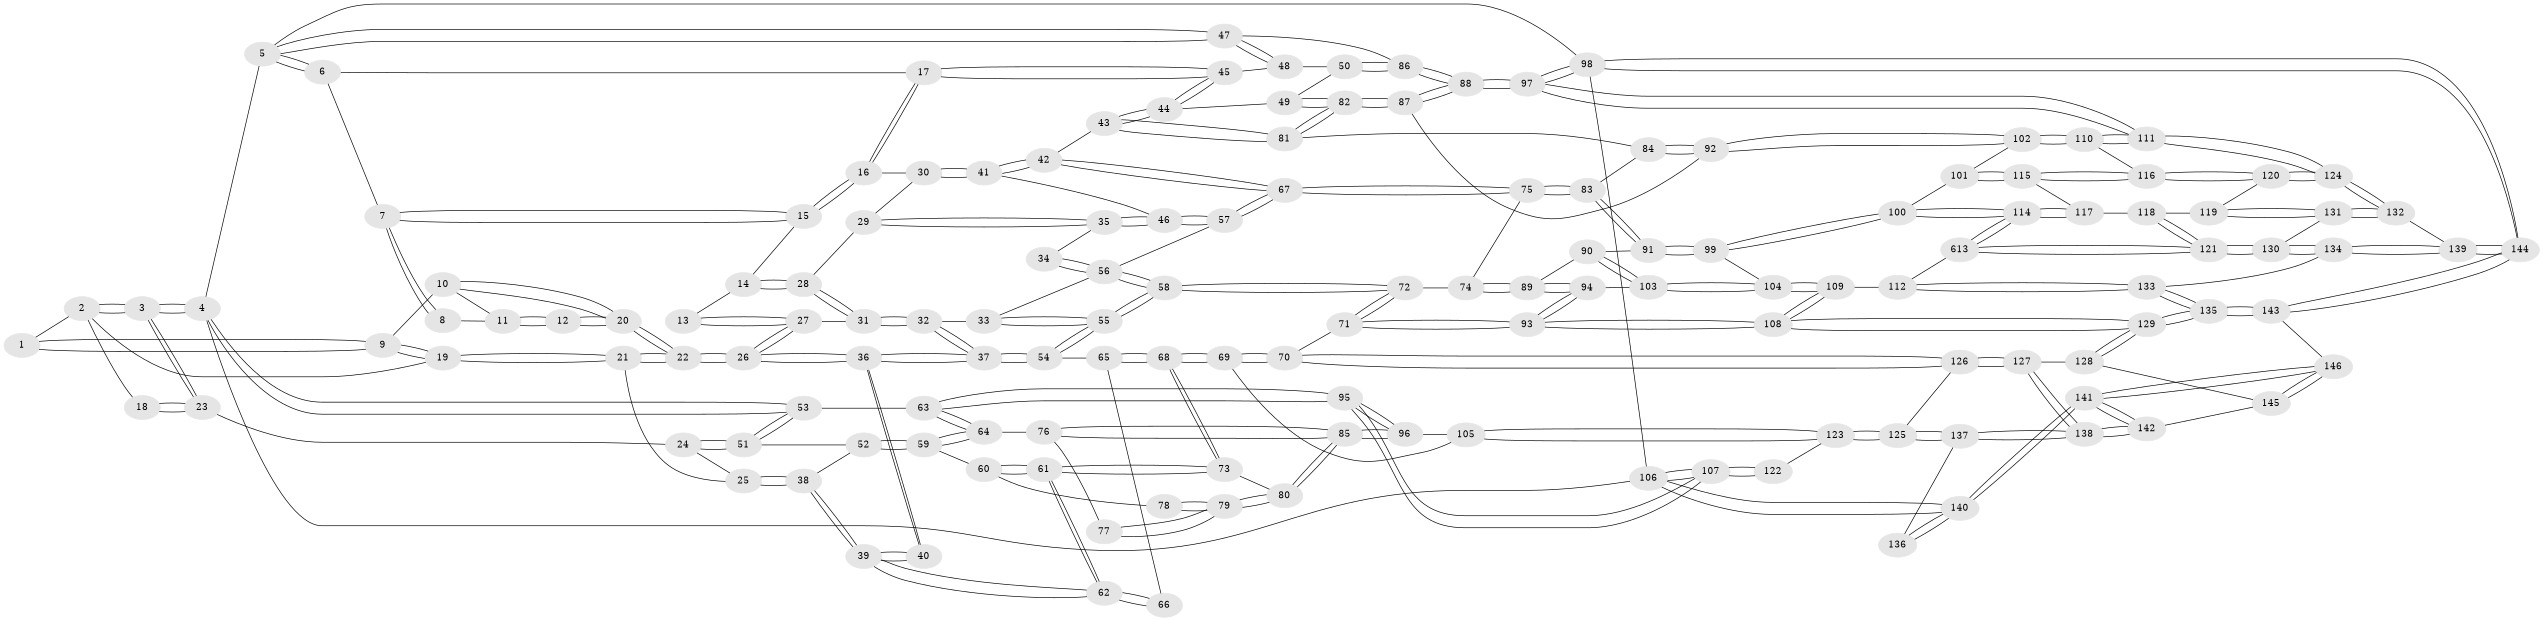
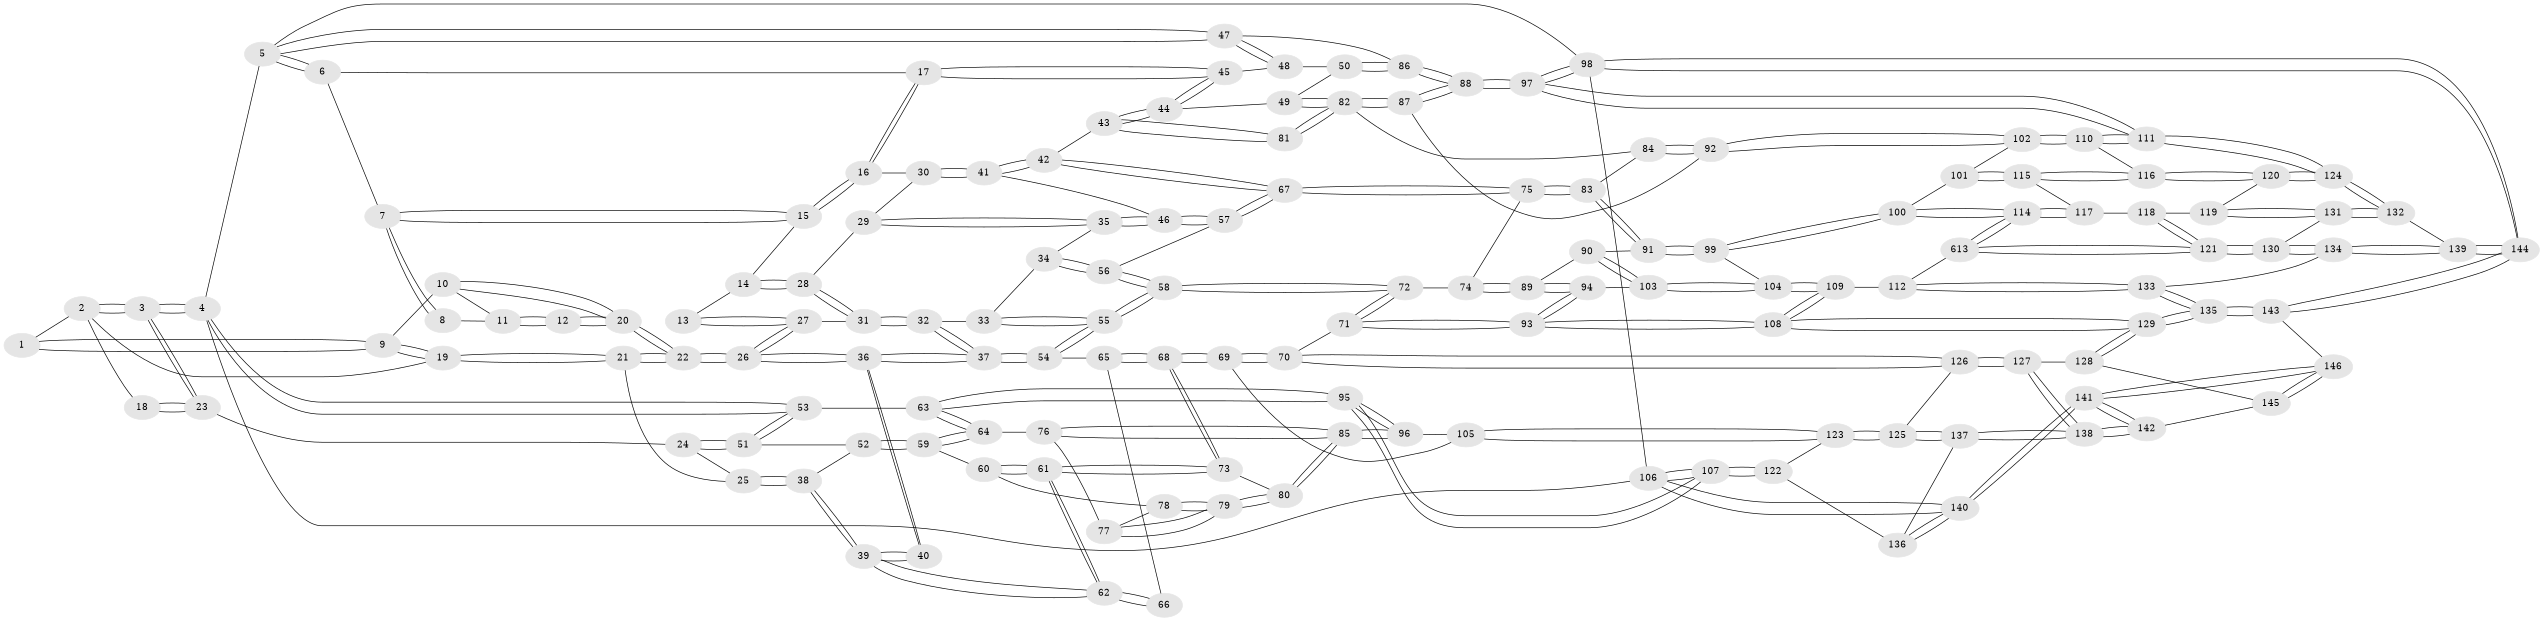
  graph {
    rankdir=LR
    node [color=gray90 style=filled]
    1
    2
    9
    3
    18
    19
    10
    4
    23
    5
    53
    106
    24
    6
    47
    98
    63
    107
    140
    7
    17
    48
    86
    144
    8
    15
    45
    11
    16
    12
    20
    21
    22
    13
    14
    27
    28
    31
    29
    30
    41
    25
    26
    38
    36
    51
    52
    39
    37
    40
    32
    35
    46
    42
    33
    34
    55
    54
    56
    58
    57
    65
    62
    59
    66
    43
    67
    44
    81
    75
    49
    82
    84
    50
    88
    87
    60
    64
    95
    68
    72
    74
    61
    78
    76
    73
    79
    80
    96
    77
    85
    69
    83
    70
    105
    71
    126
    123
    93
    127
    94
    108
    89
    90
    91
    92
    99
    102
    97
    111
    103
    104
    100
    110
    109
    129
    122
    124
    101
    114
    115
    117
    116
    112
    125
    141
    136
    135
    n129 [label=613]
    133
    120
    132
    121
    134
    130
    118
    119
    131
    137
    139
    138
    128
    145
    142
    146
    143
    1 -- 2
    1 -- 9
    1 -- 9
    2 -- 3
    2 -- 3
    2 -- 18
    2 -- 19
    9 -- 19
    9 -- 19
    9 -- 10
    3 -- 4
    3 -- 4
    3 -- 23
    3 -- 23
    18 -- 23
    18 -- 23
    19 -- 21
    19 -- 21
    10 -- 11
    10 -- 20
    10 -- 20
    4 -- 5
    4 -- 53
    4 -- 53
    4 -- 106
    23 -- 24
    5 -- 6
    5 -- 6
    5 -- 47
    5 -- 47
    5 -- 98
    53 -- 63
    106 -- 107
    106 -- 107
    106 -- 140
    106 -- 140
    24 -- 25
    24 -- 51
    24 -- 51
    6 -- 7
    6 -- 17
    47 -- 48
    47 -- 48
    47 -- 86
    98 -- 106
    98 -- 144
    98 -- 144
    63 -- 64
    63 -- 64
    63 -- 95
    63 -- 95
    107 -- 122
    107 -- 122
    140 -- 141
    140 -- 141
    7 -- 8
    7 -- 8
    7 -- 15
    7 -- 15
    17 -- 45
    17 -- 45
    48 -- 50
    86 -- 88
    86 -- 88
    8 -- 11
    15 -- 16
    15 -- 16
    45 -- 48
    11 -- 12
    11 -- 12
    16 -- 17
    16 -- 17
    16 -- 30
    12 -- 20
    12 -- 20
    20 -- 22
    20 -- 22
    21 -- 22
    21 -- 22
    21 -- 25
    22 -- 26
    22 -- 26
    13 -- 14
    13 -- 27
    13 -- 27
    14 -- 15
    14 -- 28
    14 -- 28
    27 -- 31
    28 -- 31
    28 -- 31
    28 -- 29
    31 -- 32
    31 -- 32
    29 -- 30
    29 -- 35
    29 -- 35
    30 -- 41
    30 -- 41
    41 -- 46
    41 -- 42
    41 -- 42
    25 -- 38
    25 -- 38
    26 -- 27
    26 -- 27
    26 -- 36
    26 -- 36
    38 -- 52
    38 -- 39
    38 -- 39
    36 -- 37
    36 -- 37
    36 -- 40
    36 -- 40
    51 -- 53
    51 -- 53
    51 -- 52
    52 -- 59
    52 -- 59
    39 -- 40
    39 -- 40
    39 -- 62
    39 -- 62
    37 -- 54
    37 -- 54
    32 -- 37
    32 -- 37
    32 -- 33
    35 -- 46
    35 -- 46
    46 -- 57
    46 -- 57
    42 -- 43
    42 -- 67
    42 -- 67
-   33 -- 56
+   33 -- 34
    33 -- 55
    33 -- 55
    34 -- 35
    34 -- 56
    34 -- 56
    55 -- 58
    55 -- 58
    54 -- 55
    54 -- 55
    54 -- 65
    56 -- 58
    56 -- 58
    56 -- 57
    58 -- 72
    58 -- 72
    57 -- 67
    57 -- 67
    65 -- 66
    65 -- 68
    65 -- 68
    62 -- 66
    62 -- 66
    59 -- 60
    59 -- 64
    59 -- 64
    43 -- 44
    43 -- 44
    43 -- 81
    43 -- 81
    67 -- 75
    67 -- 75
    44 -- 45
    44 -- 45
    44 -- 49
    81 -- 82
    81 -- 82
-   81 -- 84
+   82 -- 84
    75 -- 83
    75 -- 83
    49 -- 82
    49 -- 82
    49 -- 50
    82 -- 87
    82 -- 87
    84 -- 92
    84 -- 92
    50 -- 86
    50 -- 86
    88 -- 97
    88 -- 97
    87 -- 88
    87 -- 88
    87 -- 92
    60 -- 61
    60 -- 61
    60 -- 78
    64 -- 76
    95 -- 107
    95 -- 107
    95 -- 96
    95 -- 96
    68 -- 73
    68 -- 73
    68 -- 69
    68 -- 69
    72 -- 74
    74 -- 75
    74 -- 89
    74 -- 89
    61 -- 62
    61 -- 62
    61 -- 73
    61 -- 73
    78 -- 79
    78 -- 79
    76 -- 77
    76 -- 85
    76 -- 85
    73 -- 80
    79 -- 80
    79 -- 80
    80 -- 85
    80 -- 85
    96 -- 105
+   77 -- 78
    77 -- 79
    77 -- 79
    85 -- 96
    85 -- 96
    69 -- 70
    69 -- 70
    69 -- 105
    83 -- 84
    83 -- 91
    83 -- 91
    70 -- 71
    70 -- 126
    70 -- 126
    105 -- 123
    105 -- 123
    71 -- 72
    71 -- 72
    71 -- 93
    71 -- 93
    126 -- 127
    126 -- 127
    123 -- 125
    123 -- 125
    93 -- 94
    93 -- 94
    93 -- 108
    93 -- 108
    127 -- 138
    127 -- 138
    127 -- 128
    94 -- 103
    108 -- 109
    108 -- 109
    108 -- 129
    108 -- 129
    89 -- 94
    89 -- 94
    89 -- 90
    90 -- 91
    90 -- 103
    90 -- 103
    91 -- 99
    91 -- 99
    92 -- 102
    92 -- 102
    99 -- 104
    99 -- 100
    99 -- 100
    102 -- 110
    102 -- 110
    97 -- 98
    97 -- 98
    97 -- 111
    97 -- 111
    111 -- 124
    111 -- 124
    103 -- 104
    103 -- 104
    104 -- 109
    104 -- 109
    100 -- 101
    100 -- 114
    100 -- 114
    110 -- 111
    110 -- 111
    110 -- 116
    109 -- 112
    129 -- 135
    129 -- 135
    122 -- 123
+   122 -- 136
    124 -- 132
    124 -- 132
    101 -- 102
    101 -- 115
    101 -- 115
    114 -- 117
    114 -- 117
    115 -- 117
    115 -- 116
    115 -- 116
    117 -- 118
    116 -- 120
    116 -- 120
    112 -- n129
    112 -- 133
    112 -- 133
    125 -- 126
    125 -- 137
    125 -- 137
    141 -- 142
    141 -- 142
    141 -- 146
    141 -- 146
    136 -- 140
    136 -- 140
    136 -- 137
    135 -- 143
    135 -- 143
    n129 -- 114
    n129 -- 114
    n129 -- 121
    n129 -- 121
    133 -- 135
    133 -- 135
    133 -- 134
    120 -- 124
    120 -- 124
    132 -- 139
    121 -- 130
    121 -- 130
    134 -- 139
    134 -- 139
    130 -- 134
    130 -- 134
    130 -- 131
    118 -- 121
    118 -- 121
    118 -- 119
    119 -- 120
    119 -- 131
    119 -- 131
    131 -- 132
    131 -- 132
    137 -- 138
    137 -- 138
    139 -- 144
    139 -- 144
    138 -- 142
    138 -- 142
    128 -- 129
    128 -- 129
    128 -- 145
    145 -- 146
    145 -- 146
    142 -- 145
    143 -- 144
    143 -- 144
    143 -- 146
  }
